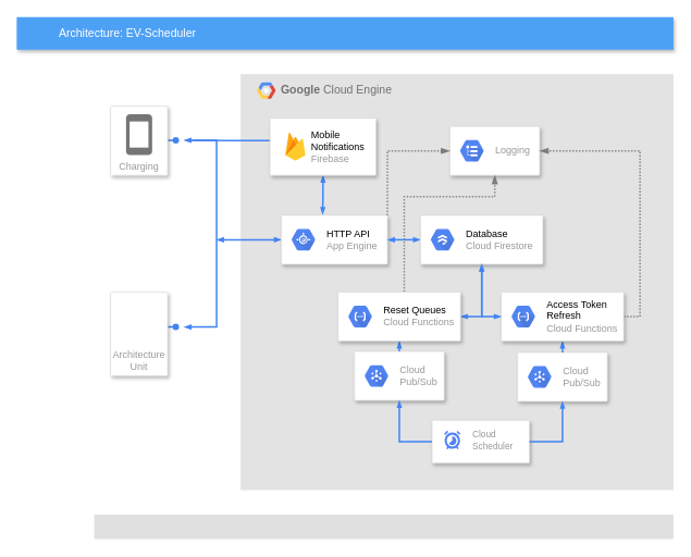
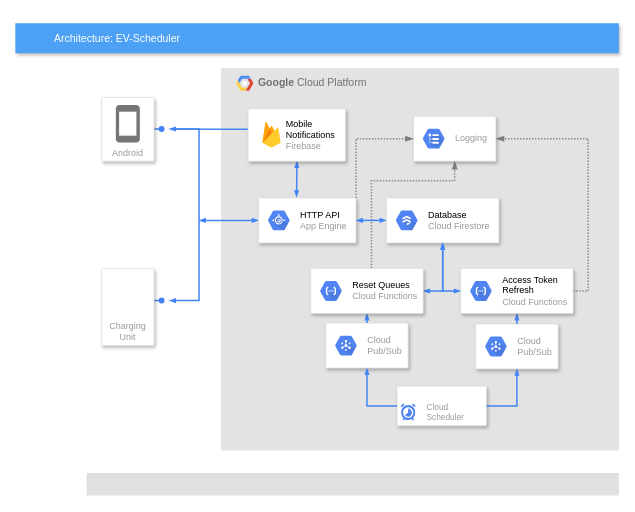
  <mxCell id="0" />
  <mxCell id="1" parent="0" />
- <mxCell id="2" value="Architecture: EV-Scheduler" style="fillColor=#4DA1F5;strokeColor=none;shadow=1;gradientColor=none;fontSize=14;align=left;spacingLeft=50;fontColor=#ffffff;html=1;" parent="1" vertex="1"><mxGeometry x="20" y="20" width="805" height="40" as="geometry" /></mxCell>
+ <mxCell id="2" value="Architecture: EV-Scheduler" style="fillColor=#4DA1F5;strokeColor=none;shadow=1;gradientColor=none;fontSize=14;align=left;spacingLeft=50;fontColor=#ffffff;html=1;" parent="1" vertex="1"><mxGeometry x="20" y="30" width="805" height="40" as="geometry" /></mxCell>
  <mxCell id="3" value="" style="edgeStyle=elbowEdgeStyle;fontSize=12;html=1;endArrow=oval;endFill=1;rounded=0;strokeWidth=2;endSize=6;startSize=4;dashed=0;strokeColor=#4284F3;elbow=vertical;" parent="1" edge="1"><mxGeometry width="100" relative="1" as="geometry"><mxPoint x="205" y="170.953" as="sourcePoint" /><mxPoint x="215" y="171" as="targetPoint" /></mxGeometry></mxCell>
  <mxCell id="4" value="" style="edgeStyle=elbowEdgeStyle;fontSize=12;html=1;endArrow=oval;endFill=1;rounded=0;strokeWidth=2;endSize=6;startSize=4;dashed=0;strokeColor=#4284F3;elbow=vertical;" parent="1" edge="1"><mxGeometry width="100" relative="1" as="geometry"><mxPoint x="205" y="399.989" as="sourcePoint" /><mxPoint x="215" y="400" as="targetPoint" /><Array as="points" /></mxGeometry></mxCell>
  <mxCell id="5" value="" style="rounded=1;absoluteArcSize=1;arcSize=2;html=1;strokeColor=none;gradientColor=none;shadow=0;dashed=0;strokeColor=none;fontSize=12;fontColor=#9E9E9E;align=left;verticalAlign=top;spacing=10;spacingTop=-4;fillColor=#E0E0E0;" parent="1" vertex="1"><mxGeometry x="115" y="630" width="710" height="30" as="geometry" /></mxCell>
  <mxCell id="6" value="" style="fontSize=12;html=1;endArrow=blockThin;endFill=1;rounded=0;strokeWidth=2;endSize=4;startSize=4;dashed=0;strokeColor=#4284F3;startArrow=blockThin;startFill=1;edgeStyle=orthogonalEdgeStyle;" parent="1" edge="1"><mxGeometry width="100" relative="1" as="geometry"><mxPoint x="225" y="171" as="sourcePoint" /><mxPoint x="225" y="400" as="targetPoint" /><Array as="points"><mxPoint x="265" y="171" /><mxPoint x="265" y="400" /></Array></mxGeometry></mxCell>
- <mxCell id="7" value="Charging" style="strokeColor=#dddddd;fillColor=#ffffff;shadow=1;strokeWidth=1;rounded=1;absoluteArcSize=1;arcSize=2;labelPosition=center;verticalLabelPosition=middle;align=center;verticalAlign=bottom;spacingLeft=0;fontColor=#999999;fontSize=12;whiteSpace=wrap;spacingBottom=2;html=1;" parent="1" vertex="1"><mxGeometry x="135" y="129" width="70" height="85" as="geometry" /></mxCell>
+ <mxCell id="7" value="Android" style="strokeColor=#dddddd;fillColor=#ffffff;shadow=1;strokeWidth=1;rounded=1;absoluteArcSize=1;arcSize=2;labelPosition=center;verticalLabelPosition=middle;align=center;verticalAlign=bottom;spacingLeft=0;fontColor=#999999;fontSize=12;whiteSpace=wrap;spacingBottom=2;html=1;" parent="1" vertex="1"><mxGeometry x="135" y="129" width="70" height="85" as="geometry" /></mxCell>
  <mxCell id="8" value="" style="dashed=0;html=1;fillColor=#757575;strokeColor=none;shape=mxgraph.gcp2.phone;part=1;" parent="7" vertex="1"><mxGeometry x="0.5" width="32" height="50" relative="1" as="geometry"><mxPoint x="-16" y="10" as="offset" /></mxGeometry></mxCell>
- <mxCell id="9" value="Architecture Unit" style="strokeColor=#dddddd;fillColor=#ffffff;shadow=1;strokeWidth=1;rounded=1;absoluteArcSize=1;arcSize=2;labelPosition=center;verticalLabelPosition=middle;align=center;verticalAlign=bottom;spacingLeft=0;fontColor=#999999;fontSize=12;whiteSpace=wrap;spacingBottom=2;html=1;" parent="1" vertex="1"><mxGeometry x="135" y="357.14" width="70" height="102.86" as="geometry" /></mxCell>
+ <mxCell id="9" value="Charging Unit" style="strokeColor=#dddddd;fillColor=#ffffff;shadow=1;strokeWidth=1;rounded=1;absoluteArcSize=1;arcSize=2;labelPosition=center;verticalLabelPosition=middle;align=center;verticalAlign=bottom;spacingLeft=0;fontColor=#999999;fontSize=12;whiteSpace=wrap;spacingBottom=2;html=1;" parent="1" vertex="1"><mxGeometry x="135" y="357.14" width="70" height="102.86" as="geometry" /></mxCell>
  <mxCell id="10" value="" style="shape=image;html=1;verticalAlign=top;verticalLabelPosition=bottom;labelBackgroundColor=#ffffff;imageAspect=0;aspect=fixed;image=https://cdn0.iconfinder.com/data/icons/30-hardware-line-icons/64/Processor-128.png" parent="1" vertex="1"><mxGeometry x="147.5" y="370" width="45" height="45" as="geometry" /></mxCell>
- <mxCell id="11" value="&lt;b&gt;Google &lt;/b&gt;Cloud Engine" style="fillColor=#E3E3E3;strokeColor=none;shadow=0;gradientColor=none;fontSize=14;align=left;spacing=10;fontColor=#717171;9E9E9E;verticalAlign=top;spacingTop=-4;fontStyle=0;spacingLeft=40;html=1;" parent="1" vertex="1"><mxGeometry x="294.44" y="90" width="530.56" height="510" as="geometry" /></mxCell>
+ <mxCell id="11" value="&lt;b&gt;Google &lt;/b&gt;Cloud Platform" style="fillColor=#E3E3E3;strokeColor=none;shadow=0;gradientColor=none;fontSize=14;align=left;spacing=10;fontColor=#717171;9E9E9E;verticalAlign=top;spacingTop=-4;fontStyle=0;spacingLeft=40;html=1;" parent="1" vertex="1"><mxGeometry x="294.44" y="90" width="530.56" height="510" as="geometry" /></mxCell>
  <mxCell id="12" value="" style="shape=mxgraph.gcp2.google_cloud_platform;fillColor=#F6F6F6;strokeColor=none;shadow=0;gradientColor=none;" parent="11" vertex="1"><mxGeometry width="23" height="20" relative="1" as="geometry"><mxPoint x="20" y="10" as="offset" /></mxGeometry></mxCell>
  <mxCell id="13" value="" style="group" parent="11" vertex="1" connectable="0"><mxGeometry x="234.65" y="424.15" width="119.35" height="52.76" as="geometry" /></mxCell>
  <mxCell id="14" value="" style="group" parent="13" vertex="1" connectable="0"><mxGeometry width="119.35" height="52.76" as="geometry" /></mxCell>
  <mxCell id="15" value="" style="strokeColor=#dddddd;fillColor=#ffffff;shadow=1;strokeWidth=1;rounded=1;absoluteArcSize=1;arcSize=2;fontSize=14;fontColor=#808080;align=left;html=1;" parent="14" vertex="1"><mxGeometry width="119.35" height="52.76" as="geometry" /></mxCell>
- <mxCell id="16" value="&lt;div&gt;Cloud &lt;br&gt;&lt;/div&gt;&lt;div&gt;Scheduler&lt;/div&gt;" style="html=1;fillColor=#5184F3;strokeColor=none;verticalAlign=middle;labelPosition=right;verticalLabelPosition=middle;align=left;fontSize=11;fontStyle=0;fontColor=#999999;shape=mxgraph.gcp2.cloud_scheduler;aspect=fixed;spacing=15;spacingBottom=0;spacingTop=1;" parent="14" vertex="1"><mxGeometry x="14.81" y="12.905" width="20.024" height="23.025" as="geometry" /></mxCell>
+ <mxCell id="16" value="&lt;div&gt;Cloud &lt;br&gt;&lt;/div&gt;&lt;div&gt;Scheduler&lt;/div&gt;" style="html=1;fillColor=#5184F3;strokeColor=none;verticalAlign=middle;labelPosition=right;verticalLabelPosition=middle;align=left;fontSize=11;fontStyle=0;fontColor=#999999;shape=mxgraph.gcp2.cloud_scheduler;aspect=fixed;spacing=15;spacingBottom=0;spacingTop=1;" parent="14" vertex="1"><mxGeometry x="4.81" y="22.905" width="20.024" height="23.025" as="geometry" /></mxCell>
  <mxCell id="17" value="" style="fontSize=12;html=1;endArrow=blockThin;endFill=1;rounded=0;strokeWidth=2;endSize=4;startSize=4;dashed=0;strokeColor=#4284F3;startArrow=blockThin;startFill=1;edgeStyle=orthogonalEdgeStyle;exitX=0;exitY=0.5;exitDx=0;exitDy=0;" parent="1" source="28" edge="1"><mxGeometry width="100" relative="1" as="geometry"><mxPoint x="354.69" y="331.276" as="sourcePoint" /><mxPoint x="265" y="293" as="targetPoint" /><Array as="points" /></mxGeometry></mxCell>
  <mxCell id="18" value="" style="strokeColor=#dddddd;shadow=1;strokeWidth=1;rounded=1;absoluteArcSize=1;arcSize=2;" parent="1" vertex="1"><mxGeometry x="551" y="154" width="110" height="60" as="geometry" /></mxCell>
  <mxCell id="19" value="Logging" style="dashed=0;connectable=0;html=1;fillColor=#5184F3;strokeColor=none;shape=mxgraph.gcp2.hexIcon;prIcon=logging;part=1;labelPosition=right;verticalLabelPosition=middle;align=left;verticalAlign=middle;spacingLeft=5;fontColor=#999999;fontSize=12;" parent="18" vertex="1"><mxGeometry y="0.5" width="44" height="39" relative="1" as="geometry"><mxPoint x="5" y="-19.5" as="offset" /></mxGeometry></mxCell>
  <mxCell id="20" value="" style="fontSize=12;html=1;endArrow=blockThin;endFill=1;rounded=0;strokeWidth=2;endSize=4;startSize=4;dashed=0;strokeColor=#4284F3;startArrow=blockThin;startFill=1;edgeStyle=orthogonalEdgeStyle;exitX=0.5;exitY=1;exitDx=0;exitDy=0;" parent="1" source="37" edge="1"><mxGeometry width="100" relative="1" as="geometry"><mxPoint x="409.6" y="214.2" as="sourcePoint" /><mxPoint x="395" y="262" as="targetPoint" /></mxGeometry></mxCell>
  <mxCell id="21" style="edgeStyle=orthogonalEdgeStyle;rounded=0;orthogonalLoop=1;jettySize=auto;html=1;startArrow=none;startFill=0;strokeColor=#666666;endArrow=blockThin;endFill=1;strokeWidth=2;dashed=1;opacity=70;dashPattern=1 1;entryX=0.5;entryY=1;entryDx=0;entryDy=0;" parent="1" target="18" edge="1"><mxGeometry relative="1" as="geometry"><mxPoint x="495" y="357" as="sourcePoint" /><Array as="points"><mxPoint x="495" y="357" /><mxPoint x="495" y="240" /><mxPoint x="606" y="240" /></Array></mxGeometry></mxCell>
  <mxCell id="22" style="edgeStyle=orthogonalEdgeStyle;rounded=0;orthogonalLoop=1;jettySize=auto;html=1;exitX=1;exitY=0.5;exitDx=0;exitDy=0;entryX=1;entryY=0.5;entryDx=0;entryDy=0;startArrow=none;startFill=0;strokeColor=#666666;endArrow=blockThin;endFill=1;strokeWidth=2;dashed=1;opacity=70;dashPattern=1 1;" parent="1" source="34" target="18" edge="1"><mxGeometry relative="1" as="geometry"><mxPoint x="625.143" y="438.048" as="sourcePoint" /><mxPoint x="580" y="224" as="targetPoint" /></mxGeometry></mxCell>
  <mxCell id="23" value="" style="fontSize=12;html=1;endArrow=none;endFill=0;rounded=0;strokeWidth=2;endSize=4;startSize=4;dashed=0;strokeColor=#4284F3;startArrow=none;startFill=0;edgeStyle=orthogonalEdgeStyle;entryX=0.006;entryY=0.391;entryDx=0;entryDy=0;entryPerimeter=0;" parent="1" target="37" edge="1"><mxGeometry width="100" relative="1" as="geometry"><mxPoint x="235" y="171" as="sourcePoint" /><mxPoint x="354.4" y="184.2" as="targetPoint" /></mxGeometry></mxCell>
  <mxCell id="24" value="" style="strokeColor=#dddddd;shadow=1;strokeWidth=1;rounded=1;absoluteArcSize=1;arcSize=2;fillColor=#ffffff;" parent="1" vertex="1"><mxGeometry x="634" y="431.14" width="110" height="60" as="geometry" /></mxCell>
  <mxCell id="25" value="Cloud&#10;Pub/Sub" style="dashed=0;connectable=0;html=1;fillColor=#5184F3;strokeColor=none;shape=mxgraph.gcp2.hexIcon;prIcon=cloud_pubsub;part=1;labelPosition=right;verticalLabelPosition=middle;align=left;verticalAlign=middle;spacingLeft=5;fontColor=#999999;fontSize=12;" parent="24" vertex="1"><mxGeometry y="0.5" width="44" height="39" relative="1" as="geometry"><mxPoint x="5" y="-19.5" as="offset" /></mxGeometry></mxCell>
  <mxCell id="26" value="" style="fontSize=12;html=1;endArrow=blockThin;endFill=1;rounded=0;strokeWidth=2;endSize=4;startSize=4;dashed=0;strokeColor=#4284F3;startArrow=none;startFill=0;edgeStyle=orthogonalEdgeStyle;entryX=0.5;entryY=1;entryDx=0;entryDy=0;exitX=1;exitY=0.5;exitDx=0;exitDy=0;" parent="1" source="15" target="24" edge="1"><mxGeometry width="100" relative="1" as="geometry"><mxPoint x="457.39" y="443.67" as="sourcePoint" /><mxPoint x="514" y="476" as="targetPoint" /></mxGeometry></mxCell>
  <mxCell id="27" value="" style="fontSize=12;html=1;endArrow=blockThin;endFill=1;rounded=0;strokeWidth=2;endSize=4;startSize=4;dashed=0;strokeColor=#4284F3;startArrow=none;startFill=0;edgeStyle=orthogonalEdgeStyle;entryX=0.5;entryY=1;entryDx=0;entryDy=0;exitX=0.5;exitY=0;exitDx=0;exitDy=0;" parent="1" source="24" target="34" edge="1"><mxGeometry width="100" relative="1" as="geometry"><mxPoint x="549.667" y="523.14" as="sourcePoint" /><mxPoint x="668.905" y="430.188" as="targetPoint" /></mxGeometry></mxCell>
  <mxCell id="28" value="" style="strokeColor=#dddddd;shadow=1;strokeWidth=1;rounded=1;absoluteArcSize=1;arcSize=2;fillColor=#ffffff;" parent="1" vertex="1"><mxGeometry x="344.44" y="263" width="130" height="60" as="geometry" /></mxCell>
  <mxCell id="29" value="&lt;font color=&quot;#000000&quot;&gt;HTTP API&lt;/font&gt;&lt;br&gt;App Engine" style="dashed=0;connectable=0;html=1;fillColor=#5184F3;strokeColor=none;shape=mxgraph.gcp2.hexIcon;prIcon=app_engine;part=1;labelPosition=right;verticalLabelPosition=middle;align=left;verticalAlign=middle;spacingLeft=5;fontColor=#999999;fontSize=12;" parent="28" vertex="1"><mxGeometry y="0.5" width="44" height="39" relative="1" as="geometry"><mxPoint x="5" y="-19.5" as="offset" /></mxGeometry></mxCell>
  <mxCell id="30" value="" style="fontSize=12;html=1;endArrow=blockThin;endFill=1;rounded=0;strokeWidth=2;endSize=4;startSize=4;dashed=0;strokeColor=#4284F3;startArrow=blockThin;startFill=1;edgeStyle=orthogonalEdgeStyle;exitX=0;exitY=0.5;exitDx=0;exitDy=0;entryX=1;entryY=0.5;entryDx=0;entryDy=0;" parent="1" source="31" target="28" edge="1"><mxGeometry width="100" relative="1" as="geometry"><mxPoint x="514.69" y="293.276" as="sourcePoint" /><mxPoint x="464" y="293" as="targetPoint" /></mxGeometry></mxCell>
  <mxCell id="31" value="" style="strokeColor=#dddddd;shadow=1;strokeWidth=1;rounded=1;absoluteArcSize=1;arcSize=2;fillColor=#ffffff;" parent="1" vertex="1"><mxGeometry x="515" y="263" width="150" height="60" as="geometry" /></mxCell>
  <mxCell id="32" value="&lt;font color=&quot;#000000&quot;&gt;Database&lt;/font&gt;&lt;br&gt;Cloud Firestore" style="dashed=0;connectable=0;html=1;fillColor=#5184F3;strokeColor=none;shape=mxgraph.gcp2.hexIcon;prIcon=cloud_firestore;part=1;labelPosition=right;verticalLabelPosition=middle;align=left;verticalAlign=middle;spacingLeft=5;fontColor=#999999;fontSize=12;" parent="31" vertex="1"><mxGeometry y="0.5" width="44" height="39" relative="1" as="geometry"><mxPoint x="5" y="-19.5" as="offset" /></mxGeometry></mxCell>
  <mxCell id="33" value="" style="fontSize=12;html=1;endArrow=blockThin;endFill=1;rounded=0;strokeWidth=2;endSize=4;startSize=4;dashed=0;strokeColor=#4284F3;startArrow=blockThin;startFill=1;edgeStyle=orthogonalEdgeStyle;entryX=0.5;entryY=1;entryDx=0;entryDy=0;exitX=1;exitY=0.5;exitDx=0;exitDy=0;" parent="1" source="42" target="31" edge="1"><mxGeometry width="100" relative="1" as="geometry"><mxPoint x="569.905" y="370" as="sourcePoint" /><mxPoint x="569.862" y="325.69" as="targetPoint" /></mxGeometry></mxCell>
  <mxCell id="34" value="" style="strokeColor=#dddddd;shadow=1;strokeWidth=1;rounded=1;absoluteArcSize=1;arcSize=2;fillColor=#ffffff;" parent="1" vertex="1"><mxGeometry x="614" y="357.14" width="150" height="60" as="geometry" /></mxCell>
  <mxCell id="35" value="&lt;div&gt;&lt;font color=&quot;#000000&quot;&gt;Access Token &lt;br&gt;&lt;/font&gt;&lt;/div&gt;&lt;div&gt;&lt;font color=&quot;#000000&quot;&gt;Refresh&lt;/font&gt;&lt;/div&gt;Cloud Functions" style="dashed=0;connectable=0;html=1;fillColor=#5184F3;strokeColor=none;shape=mxgraph.gcp2.hexIcon;prIcon=cloud_functions;part=1;labelPosition=right;verticalLabelPosition=middle;align=left;verticalAlign=middle;spacingLeft=5;fontColor=#999999;fontSize=12;" parent="34" vertex="1"><mxGeometry y="0.5" width="44" height="39" relative="1" as="geometry"><mxPoint x="5" y="-19.5" as="offset" /></mxGeometry></mxCell>
  <mxCell id="36" value="" style="group" parent="1" vertex="1" connectable="0"><mxGeometry x="330.44" y="144" width="130" height="70" as="geometry" /></mxCell>
  <mxCell id="37" value="" style="strokeColor=#dddddd;shadow=1;strokeWidth=1;rounded=1;absoluteArcSize=1;arcSize=2;fillColor=#ffffff;" parent="36" vertex="1"><mxGeometry width="130" height="70" as="geometry" /></mxCell>
  <mxCell id="38" value="&lt;div&gt;&lt;font color=&quot;#000000&quot;&gt;Mobile &lt;br&gt;&lt;/font&gt;&lt;/div&gt;&lt;div&gt;&lt;font color=&quot;#000000&quot;&gt;Notifications&lt;/font&gt;&lt;/div&gt;Firebase" style="dashed=0;connectable=0;html=1;fillColor=#5184F3;strokeColor=none;shape=mxgraph.gcp2.firebase;part=1;labelPosition=right;verticalLabelPosition=middle;align=left;verticalAlign=middle;spacingLeft=5;fontColor=#999999;fontSize=12;aspect=fixed;" parent="37" vertex="1"><mxGeometry width="24.48" height="34" relative="1" as="geometry"><mxPoint x="19" y="18" as="offset" /></mxGeometry></mxCell>
  <mxCell id="39" value="" style="strokeColor=#dddddd;shadow=1;strokeWidth=1;rounded=1;absoluteArcSize=1;arcSize=2;fillColor=#ffffff;" vertex="1" parent="1"><mxGeometry x="434" y="430" width="110" height="60" as="geometry" /></mxCell>
  <mxCell id="40" value="Cloud&#10;Pub/Sub" style="dashed=0;connectable=0;html=1;fillColor=#5184F3;strokeColor=none;shape=mxgraph.gcp2.hexIcon;prIcon=cloud_pubsub;part=1;labelPosition=right;verticalLabelPosition=middle;align=left;verticalAlign=middle;spacingLeft=5;fontColor=#999999;fontSize=12;" vertex="1" parent="39"><mxGeometry y="0.5" width="44" height="39" relative="1" as="geometry"><mxPoint x="5" y="-19.5" as="offset" /></mxGeometry></mxCell>
  <mxCell id="41" value="" style="fontSize=12;html=1;endArrow=blockThin;endFill=1;rounded=0;strokeWidth=2;endSize=4;startSize=4;dashed=0;strokeColor=#4284F3;startArrow=none;startFill=0;edgeStyle=orthogonalEdgeStyle;entryX=0.5;entryY=1;entryDx=0;entryDy=0;exitX=0.5;exitY=0;exitDx=0;exitDy=0;" edge="1" source="39" target="42" parent="1"><mxGeometry width="100" relative="1" as="geometry"><mxPoint x="349.667" y="523.14" as="sourcePoint" /><mxPoint x="468.905" y="430.188" as="targetPoint" /></mxGeometry></mxCell>
  <mxCell id="42" value="" style="strokeColor=#dddddd;shadow=1;strokeWidth=1;rounded=1;absoluteArcSize=1;arcSize=2;fillColor=#ffffff;" vertex="1" parent="1"><mxGeometry x="414" y="357.14" width="150" height="60" as="geometry" /></mxCell>
  <mxCell id="43" value="&lt;div&gt;&lt;font color=&quot;#000000&quot;&gt;Reset Queues&lt;/font&gt;&lt;/div&gt;&lt;div&gt;Cloud Functions&lt;/div&gt;" style="dashed=0;connectable=0;html=1;fillColor=#5184F3;strokeColor=none;shape=mxgraph.gcp2.hexIcon;prIcon=cloud_functions;part=1;labelPosition=right;verticalLabelPosition=middle;align=left;verticalAlign=middle;spacingLeft=5;fontColor=#999999;fontSize=12;" vertex="1" parent="42"><mxGeometry y="0.5" width="44" height="39" relative="1" as="geometry"><mxPoint x="5" y="-19.5" as="offset" /></mxGeometry></mxCell>
  <mxCell id="44" value="" style="fontSize=12;html=1;endArrow=blockThin;endFill=1;rounded=0;strokeWidth=2;endSize=4;startSize=4;dashed=0;strokeColor=#4284F3;startArrow=blockThin;startFill=1;edgeStyle=orthogonalEdgeStyle;exitX=0;exitY=0.5;exitDx=0;exitDy=0;entryX=0.5;entryY=1;entryDx=0;entryDy=0;" edge="1" parent="1" source="34" target="31"><mxGeometry width="100" relative="1" as="geometry"><mxPoint x="575" y="397" as="sourcePoint" /><mxPoint x="595" y="330" as="targetPoint" /></mxGeometry></mxCell>
  <mxCell id="45" value="" style="fontSize=12;html=1;endArrow=blockThin;endFill=1;rounded=0;strokeWidth=2;endSize=4;startSize=4;dashed=0;strokeColor=#4284F3;startArrow=none;startFill=0;edgeStyle=orthogonalEdgeStyle;entryX=0.5;entryY=1;entryDx=0;entryDy=0;exitX=0;exitY=0.5;exitDx=0;exitDy=0;" edge="1" parent="1" source="15" target="39"><mxGeometry width="100" relative="1" as="geometry"><mxPoint x="413" y="595" as="sourcePoint" /><mxPoint x="709" y="569" as="targetPoint" /></mxGeometry></mxCell>
  <mxCell id="46" style="edgeStyle=orthogonalEdgeStyle;rounded=0;orthogonalLoop=1;jettySize=auto;html=1;exitX=1;exitY=0;exitDx=0;exitDy=0;entryX=0;entryY=0.5;entryDx=0;entryDy=0;startArrow=none;startFill=0;strokeColor=#666666;endArrow=blockThin;endFill=1;strokeWidth=2;dashed=1;opacity=70;dashPattern=1 1;" edge="1" parent="1" source="28" target="18"><mxGeometry relative="1" as="geometry"><mxPoint x="538" y="367" as="sourcePoint" /><mxPoint x="580" y="224" as="targetPoint" /><Array as="points"><mxPoint x="475" y="263" /><mxPoint x="475" y="184" /></Array></mxGeometry></mxCell>
